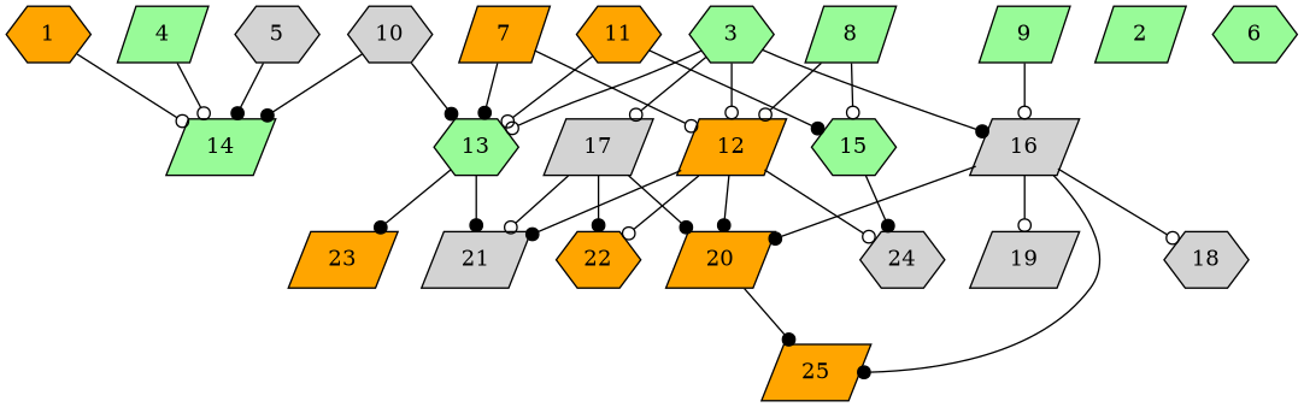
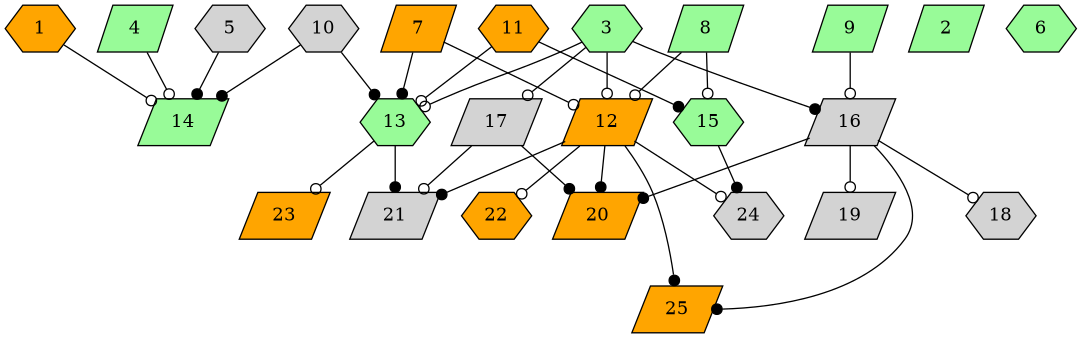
  digraph {
    node [alpha=0.03 fillcolor=palegreen shape=parallelogram style=filled]
    edge [arrowhead=odot]
    1 [alpha=0.15 expect_size=25663488 fillcolor=orange shape=hexagon]
    14 [alpha=0.17 expect_size=22855680]
    2 [expect_size=30162944]
    3 [alpha=0.14 expect_size=47114240 shape=hexagon]
    12 [alpha=0.02 expect_size=28793856 fillcolor=orange]
    13 [alpha=0.12 expect_size=37009408 shape=hexagon]
    16 [alpha=0.04 expect_size=51644416 fillcolor=lightgrey]
    17 [alpha=0.17 expect_size=12080128 fillcolor=lightgrey]
    20 [alpha=0.01 expect_size=38614016 fillcolor=orange]
    21 [alpha=0.07 expect_size=6296576 fillcolor=lightgrey]
    22 [expect_size=40334336 fillcolor=orange shape=hexagon]
    24 [alpha=0.16 expect_size=25818112 fillcolor=lightgrey shape=hexagon]
    25 [alpha=0.02 expect_size=18454528 fillcolor=orange]
    23 [alpha=0.18 expect_size=44105728 fillcolor=orange]
    18 [alpha=0.02 expect_size=8383488 fillcolor=lightgrey shape=hexagon]
    19 [alpha=0.04 expect_size=31775744 fillcolor=lightgrey]
    4 [alpha=0.09 expect_size=14780416]
    5 [expect_size=24399872 fillcolor=lightgrey shape=hexagon]
    6 [expect_size=24167424 shape=hexagon]
    7 [alpha=0.18 expect_size=35651584 fillcolor=orange]
    8 [alpha=0.10 expect_size=29789184]
    15 [alpha=0.04 expect_size=43397120 shape=hexagon]
    9 [expect_size=19365888]
    10 [alpha=0.06 expect_size=10406912 fillcolor=lightgrey shape=hexagon]
    11 [alpha=0.14 expect_size=40764416 fillcolor=orange shape=hexagon]
    1 -> 14
    3 -> 12
    3 -> 13
    3 -> 16 [arrowhead=dot]
    3 -> 17
    12 -> 20 [arrowhead=dot]
    12 -> 21 [arrowhead=dot]
    12 -> 22
    12 -> 24
-   20 -> 25 [arrowhead=dot]
+   12 -> 25 [arrowhead=dot]
    13 -> 21 [arrowhead=dot]
-   13 -> 23 [arrowhead=dot]
+   13 -> 23
    16 -> 20 [arrowhead=dot]
    16 -> 25 [arrowhead=dot]
    16 -> 18
    16 -> 19
    17 -> 20 [arrowhead=dot]
    17 -> 21
-   17 -> 22 [arrowhead=dot]
    4 -> 14
    5 -> 14 [arrowhead=dot]
    7 -> 12
    7 -> 13 [arrowhead=dot]
    8 -> 12
    8 -> 15
    15 -> 24 [arrowhead=dot]
    9 -> 16
    10 -> 14 [arrowhead=dot]
    10 -> 13 [arrowhead=dot]
    11 -> 13
    11 -> 15 [arrowhead=dot]
  }
